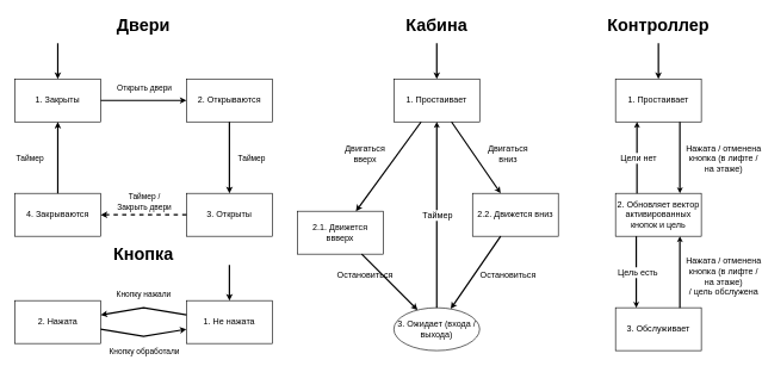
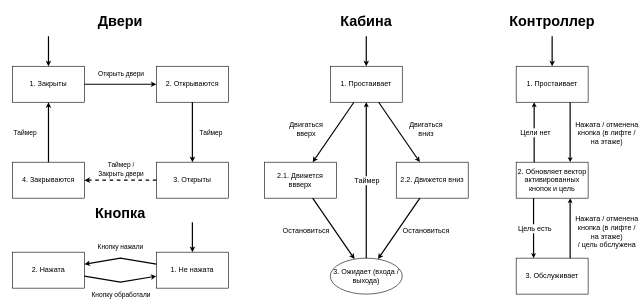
  <mxCell id="0" />
  <mxCell id="1" parent="0" />
  <mxCell id="2" value="1. Закрыты" style="rounded=0;whiteSpace=wrap;html=1;" parent="1" vertex="1"><mxGeometry x="20" y="110" width="120" height="60" as="geometry" /></mxCell>
  <mxCell id="3" value="3. Открыты" style="rounded=0;whiteSpace=wrap;html=1;" parent="1" vertex="1"><mxGeometry x="260" y="270" width="120" height="60" as="geometry" /></mxCell>
  <mxCell id="4" value="4. Закрываются" style="rounded=0;whiteSpace=wrap;html=1;" parent="1" vertex="1"><mxGeometry x="20" y="270" width="120" height="60" as="geometry" /></mxCell>
  <mxCell id="5" value="2. Открываются" style="rounded=0;whiteSpace=wrap;html=1;" parent="1" vertex="1"><mxGeometry x="260" y="110" width="120" height="60" as="geometry" /></mxCell>
  <mxCell id="6" value="&lt;b&gt;&lt;font style=&quot;font-size: 24px;&quot;&gt;Двери&lt;/font&gt;&lt;/b&gt;" style="text;html=1;strokeColor=none;fillColor=none;align=center;verticalAlign=middle;whiteSpace=wrap;rounded=0;" parent="1" vertex="1"><mxGeometry x="170" y="20" width="60" height="30" as="geometry" /></mxCell>
  <mxCell id="7" value="&lt;b&gt;&lt;font style=&quot;font-size: 24px;&quot;&gt;Кабина&lt;/font&gt;&lt;/b&gt;" style="text;html=1;strokeColor=none;fillColor=none;align=center;verticalAlign=middle;whiteSpace=wrap;rounded=0;" parent="1" vertex="1"><mxGeometry x="580" y="20" width="60" height="30" as="geometry" /></mxCell>
  <mxCell id="8" value="&lt;b&gt;&lt;font style=&quot;font-size: 24px;&quot;&gt;Контроллер&lt;/font&gt;&lt;/b&gt;" style="text;html=1;strokeColor=none;fillColor=none;align=center;verticalAlign=middle;whiteSpace=wrap;rounded=0;" parent="1" vertex="1"><mxGeometry x="890" y="20" width="60" height="30" as="geometry" /></mxCell>
  <mxCell id="9" value="" style="endArrow=classic;html=1;rounded=0;strokeWidth=2;endSize=3;jumpSize=6;startSize=6;" parent="1" source="2" target="5" edge="1"><mxGeometry relative="1" as="geometry"><mxPoint x="440" y="419" as="sourcePoint" /><mxPoint x="540" y="419" as="targetPoint" /></mxGeometry></mxCell>
  <mxCell id="10" value="Открыть двери" style="edgeLabel;resizable=0;html=1;align=center;verticalAlign=middle;" parent="9" connectable="0" vertex="1"><mxGeometry relative="1" as="geometry"><mxPoint y="-19" as="offset" /></mxGeometry></mxCell>
  <mxCell id="11" value="" style="endArrow=classic;html=1;rounded=0;strokeWidth=2;endSize=3;jumpSize=6;startSize=6;" parent="1" source="5" target="3" edge="1"><mxGeometry relative="1" as="geometry"><mxPoint x="440" y="419" as="sourcePoint" /><mxPoint x="540" y="419" as="targetPoint" /></mxGeometry></mxCell>
  <mxCell id="12" value="Таймер" style="edgeLabel;resizable=0;html=1;align=center;verticalAlign=middle;" parent="11" connectable="0" vertex="1"><mxGeometry relative="1" as="geometry"><mxPoint x="30" as="offset" /></mxGeometry></mxCell>
  <mxCell id="13" value="" style="endArrow=classic;html=1;rounded=0;strokeWidth=2;endSize=3;jumpSize=6;startSize=6;dashed=1;" parent="1" source="3" target="4" edge="1"><mxGeometry relative="1" as="geometry"><mxPoint x="440" y="419" as="sourcePoint" /><mxPoint x="540" y="419" as="targetPoint" /></mxGeometry></mxCell>
  <mxCell id="14" value="&lt;div&gt;Таймер /&lt;/div&gt;&lt;div&gt;Закрыть двери&lt;/div&gt;" style="edgeLabel;resizable=0;html=1;align=center;verticalAlign=middle;" parent="13" connectable="0" vertex="1"><mxGeometry relative="1" as="geometry"><mxPoint y="-19" as="offset" /></mxGeometry></mxCell>
  <mxCell id="15" value="" style="endArrow=classic;html=1;rounded=0;strokeWidth=2;endSize=3;jumpSize=6;startSize=6;" parent="1" source="4" target="2" edge="1"><mxGeometry relative="1" as="geometry"><mxPoint x="440" y="419" as="sourcePoint" /><mxPoint x="540" y="419" as="targetPoint" /></mxGeometry></mxCell>
  <mxCell id="16" value="Таймер" style="edgeLabel;resizable=0;html=1;align=center;verticalAlign=middle;" parent="15" connectable="0" vertex="1"><mxGeometry relative="1" as="geometry"><mxPoint x="-40" as="offset" /></mxGeometry></mxCell>
  <mxCell id="17" value="" style="endArrow=classic;html=1;rounded=0;strokeWidth=2;endSize=3;jumpSize=6;startSize=6;" parent="1" target="2" edge="1"><mxGeometry relative="1" as="geometry"><mxPoint x="80" y="60" as="sourcePoint" /><mxPoint x="50" y="70" as="targetPoint" /></mxGeometry></mxCell>
  <mxCell id="18" value="" style="endArrow=classic;html=1;rounded=0;strokeWidth=2;endSize=3;jumpSize=6;startSize=6;" parent="1" target="28" edge="1"><mxGeometry relative="1" as="geometry"><mxPoint x="610" y="60" as="sourcePoint" /><mxPoint x="610" y="110" as="targetPoint" /></mxGeometry></mxCell>
  <mxCell id="19" value="2. Нажата" style="rounded=0;whiteSpace=wrap;html=1;" parent="1" vertex="1"><mxGeometry x="20" y="420.06" width="120" height="60" as="geometry" /></mxCell>
  <mxCell id="20" value="1. Не нажата" style="rounded=0;whiteSpace=wrap;html=1;" parent="1" vertex="1"><mxGeometry x="260" y="420.06" width="120" height="60" as="geometry" /></mxCell>
  <mxCell id="21" value="&lt;b&gt;&lt;font style=&quot;font-size: 24px;&quot;&gt;Кнопка&lt;/font&gt;&lt;/b&gt;" style="text;html=1;strokeColor=none;fillColor=none;align=center;verticalAlign=middle;whiteSpace=wrap;rounded=0;" parent="1" vertex="1"><mxGeometry x="170" y="340.06" width="60" height="30" as="geometry" /></mxCell>
  <mxCell id="22" value="" style="endArrow=classic;html=1;rounded=0;strokeWidth=2;endSize=3;jumpSize=6;startSize=6;" parent="1" source="20" target="19" edge="1"><mxGeometry relative="1" as="geometry"><mxPoint x="640" y="249.06" as="sourcePoint" /><mxPoint x="740" y="249.06" as="targetPoint" /><Array as="points"><mxPoint x="200" y="430.06" /></Array></mxGeometry></mxCell>
  <mxCell id="23" value="Кнопку нажали" style="edgeLabel;resizable=0;html=1;align=center;verticalAlign=middle;" parent="22" connectable="0" vertex="1"><mxGeometry relative="1" as="geometry"><mxPoint y="-19" as="offset" /></mxGeometry></mxCell>
  <mxCell id="24" value="" style="endArrow=classic;html=1;rounded=0;strokeWidth=2;endSize=3;jumpSize=6;startSize=6;" parent="1" source="19" target="20" edge="1"><mxGeometry relative="1" as="geometry"><mxPoint x="640" y="249.06" as="sourcePoint" /><mxPoint x="740" y="249.06" as="targetPoint" /><Array as="points"><mxPoint x="200" y="470.06" /></Array></mxGeometry></mxCell>
  <mxCell id="25" value="Кнопку обработали" style="edgeLabel;resizable=0;html=1;align=center;verticalAlign=middle;" parent="24" connectable="0" vertex="1"><mxGeometry relative="1" as="geometry"><mxPoint y="20" as="offset" /></mxGeometry></mxCell>
  <mxCell id="26" value="" style="endArrow=classic;html=1;rounded=0;strokeWidth=2;endSize=3;jumpSize=6;startSize=6;" parent="1" target="20" edge="1"><mxGeometry relative="1" as="geometry"><mxPoint x="320" y="370.06" as="sourcePoint" /><mxPoint x="740" y="249.06" as="targetPoint" /></mxGeometry></mxCell>
  <mxCell id="27" value="" style="endArrow=classic;html=1;rounded=0;strokeWidth=2;endSize=3;jumpSize=6;startSize=6;" parent="1" target="42" edge="1"><mxGeometry relative="1" as="geometry"><mxPoint x="920" y="60" as="sourcePoint" /><mxPoint x="920" y="110" as="targetPoint" /></mxGeometry></mxCell>
  <mxCell id="28" value="1. Простаивает" style="rounded=0;whiteSpace=wrap;html=1;" parent="1" vertex="1"><mxGeometry x="550" y="110" width="120" height="60" as="geometry" /></mxCell>
  <mxCell id="29" value="3. Ожидает (входа /выхода)" style="ellipse;whiteSpace=wrap;html=1;" parent="1" vertex="1"><mxGeometry x="550" y="430" width="120" height="60" as="geometry" /></mxCell>
- <mxCell id="30" value="2.1. Движется ввверх" style="rounded=0;whiteSpace=wrap;html=1;" parent="1" vertex="1"><mxGeometry x="415" y="295" width="120" height="60" as="geometry" /></mxCell>
+ <mxCell id="30" value="2.1. Движется ввверх" style="rounded=0;whiteSpace=wrap;html=1;" parent="1" vertex="1"><mxGeometry x="440" y="270" width="120" height="60" as="geometry" /></mxCell>
  <mxCell id="31" value="2.2. Движется вниз" style="rounded=0;whiteSpace=wrap;html=1;" parent="1" vertex="1"><mxGeometry x="660" y="270" width="120" height="60" as="geometry" /></mxCell>
  <mxCell id="32" value="" style="endArrow=classic;html=1;rounded=0;strokeWidth=2;endSize=3;jumpSize=6;startSize=6;" parent="1" source="28" target="30" edge="1"><mxGeometry relative="1" as="geometry"><mxPoint x="750" y="115" as="sourcePoint" /><mxPoint x="750" y="165" as="targetPoint" /></mxGeometry></mxCell>
  <mxCell id="33" value="" style="endArrow=classic;html=1;rounded=0;strokeWidth=2;endSize=3;jumpSize=6;startSize=6;" parent="1" source="28" target="31" edge="1"><mxGeometry relative="1" as="geometry"><mxPoint x="626" y="200" as="sourcePoint" /><mxPoint x="560" y="290" as="targetPoint" /></mxGeometry></mxCell>
  <mxCell id="34" value="" style="endArrow=classic;html=1;rounded=0;strokeWidth=2;endSize=3;jumpSize=6;startSize=6;" parent="1" source="30" target="29" edge="1"><mxGeometry relative="1" as="geometry"><mxPoint x="626" y="305" as="sourcePoint" /><mxPoint x="560" y="395" as="targetPoint" /></mxGeometry></mxCell>
  <mxCell id="35" value="" style="endArrow=classic;html=1;rounded=0;strokeWidth=2;endSize=3;jumpSize=6;startSize=6;" parent="1" source="31" target="29" edge="1"><mxGeometry relative="1" as="geometry"><mxPoint x="590" y="330" as="sourcePoint" /><mxPoint x="658" y="430" as="targetPoint" /></mxGeometry></mxCell>
  <mxCell id="36" value="Двигаться вверх" style="text;html=1;strokeColor=none;fillColor=none;align=center;verticalAlign=middle;whiteSpace=wrap;rounded=0;" parent="1" vertex="1"><mxGeometry x="480" y="200" width="60" height="30" as="geometry" /></mxCell>
  <mxCell id="37" value="Двигаться вниз" style="text;html=1;strokeColor=none;fillColor=none;align=center;verticalAlign=middle;whiteSpace=wrap;rounded=0;" parent="1" vertex="1"><mxGeometry x="680" y="200" width="60" height="30" as="geometry" /></mxCell>
  <mxCell id="38" value="Остановиться" style="text;html=1;strokeColor=none;fillColor=none;align=center;verticalAlign=middle;whiteSpace=wrap;rounded=0;" parent="1" vertex="1"><mxGeometry x="480" y="370" width="60" height="30" as="geometry" /></mxCell>
  <mxCell id="39" value="Остановиться" style="text;html=1;strokeColor=none;fillColor=none;align=center;verticalAlign=middle;whiteSpace=wrap;rounded=0;" parent="1" vertex="1"><mxGeometry x="680" y="370" width="60" height="30" as="geometry" /></mxCell>
  <mxCell id="40" value="" style="endArrow=classic;html=1;rounded=0;strokeWidth=2;endSize=2;" parent="1" source="29" target="28" edge="1"><mxGeometry relative="1" as="geometry"><mxPoint x="530" y="560" as="sourcePoint" /><mxPoint x="630" y="560" as="targetPoint" /></mxGeometry></mxCell>
  <mxCell id="41" value="Таймер" style="edgeLabel;resizable=0;html=1;align=center;verticalAlign=middle;fontSize=12;" parent="40" connectable="0" vertex="1"><mxGeometry relative="1" as="geometry" /></mxCell>
  <mxCell id="42" value="1. Простаивает" style="rounded=0;whiteSpace=wrap;html=1;" parent="1" vertex="1"><mxGeometry x="860" y="110" width="120" height="60" as="geometry" /></mxCell>
  <mxCell id="43" value="2. Обновляет вектор активированных кнопок и цель" style="rounded=0;whiteSpace=wrap;html=1;" parent="1" vertex="1"><mxGeometry x="860" y="270" width="120" height="60" as="geometry" /></mxCell>
  <mxCell id="44" value="3. Обслуживает" style="rounded=0;whiteSpace=wrap;html=1;" parent="1" vertex="1"><mxGeometry x="860" y="430" width="120" height="60" as="geometry" /></mxCell>
  <mxCell id="45" value="" style="endArrow=classic;html=1;rounded=0;strokeWidth=2;endSize=2;" parent="1" edge="1"><mxGeometry relative="1" as="geometry"><mxPoint x="950" y="170" as="sourcePoint" /><mxPoint x="950" y="270" as="targetPoint" /></mxGeometry></mxCell>
  <mxCell id="46" value="Нажата / отменена&lt;br&gt;кнопка (в лифте /&lt;br&gt;на этаже)" style="edgeLabel;resizable=0;html=1;align=center;verticalAlign=middle;fontSize=12;" parent="45" connectable="0" vertex="1"><mxGeometry relative="1" as="geometry"><mxPoint x="60" as="offset" /></mxGeometry></mxCell>
  <mxCell id="47" value="" style="endArrow=classic;html=1;rounded=0;strokeWidth=2;endSize=2;" parent="1" edge="1"><mxGeometry relative="1" as="geometry"><mxPoint x="889" y="330" as="sourcePoint" /><mxPoint x="889" y="430" as="targetPoint" /></mxGeometry></mxCell>
  <mxCell id="48" value="Цель есть" style="edgeLabel;resizable=0;html=1;align=center;verticalAlign=middle;fontSize=12;" parent="47" connectable="0" vertex="1"><mxGeometry relative="1" as="geometry"><mxPoint x="1" as="offset" /></mxGeometry></mxCell>
  <mxCell id="49" value="" style="endArrow=classic;html=1;rounded=0;strokeWidth=2;endSize=2;" parent="1" edge="1"><mxGeometry relative="1" as="geometry"><mxPoint x="950" y="430" as="sourcePoint" /><mxPoint x="950" y="330" as="targetPoint" /></mxGeometry></mxCell>
  <mxCell id="50" value="Нажата / отменена&lt;br style=&quot;border-color: var(--border-color);&quot;&gt;кнопка (в лифте /&lt;br style=&quot;border-color: var(--border-color);&quot;&gt;на этаже)&lt;br&gt;/ цель обслужена" style="edgeLabel;resizable=0;html=1;align=center;verticalAlign=middle;fontSize=12;" parent="49" connectable="0" vertex="1"><mxGeometry relative="1" as="geometry"><mxPoint x="60" y="5" as="offset" /></mxGeometry></mxCell>
  <mxCell id="51" value="" style="endArrow=classic;html=1;rounded=0;strokeWidth=2;endSize=2;" parent="1" edge="1"><mxGeometry relative="1" as="geometry"><mxPoint x="890" y="270" as="sourcePoint" /><mxPoint x="890" y="170" as="targetPoint" /></mxGeometry></mxCell>
  <mxCell id="52" value="Цели нет" style="edgeLabel;resizable=0;html=1;align=center;verticalAlign=middle;fontSize=12;" parent="51" connectable="0" vertex="1"><mxGeometry relative="1" as="geometry"><mxPoint x="1" as="offset" /></mxGeometry></mxCell>
